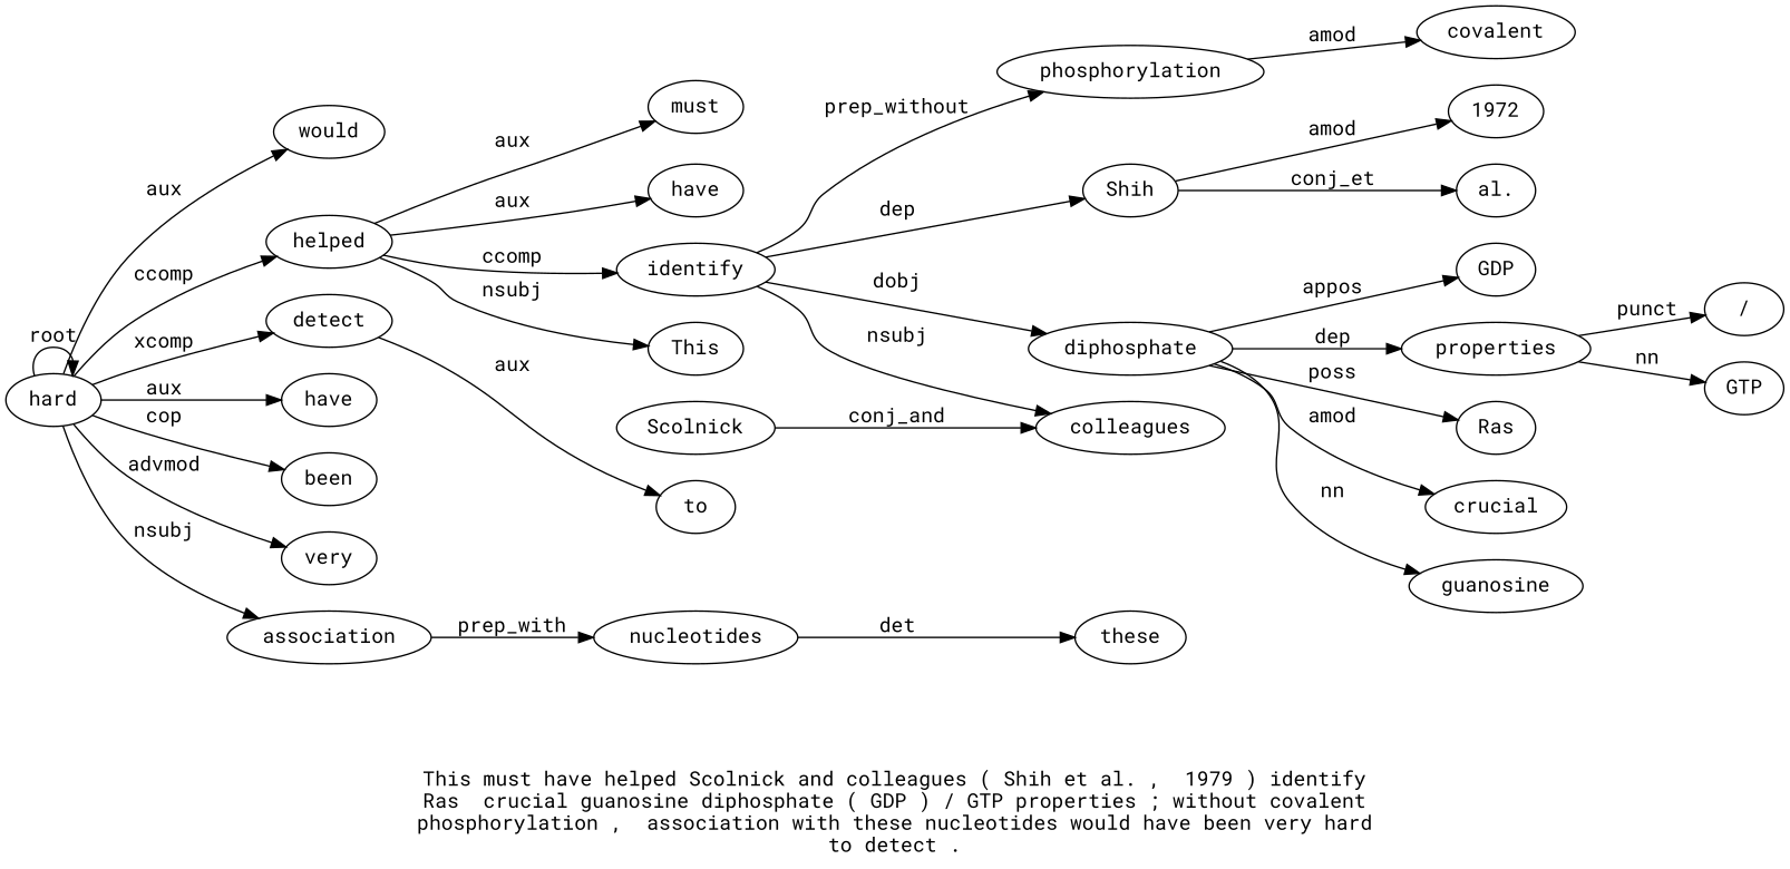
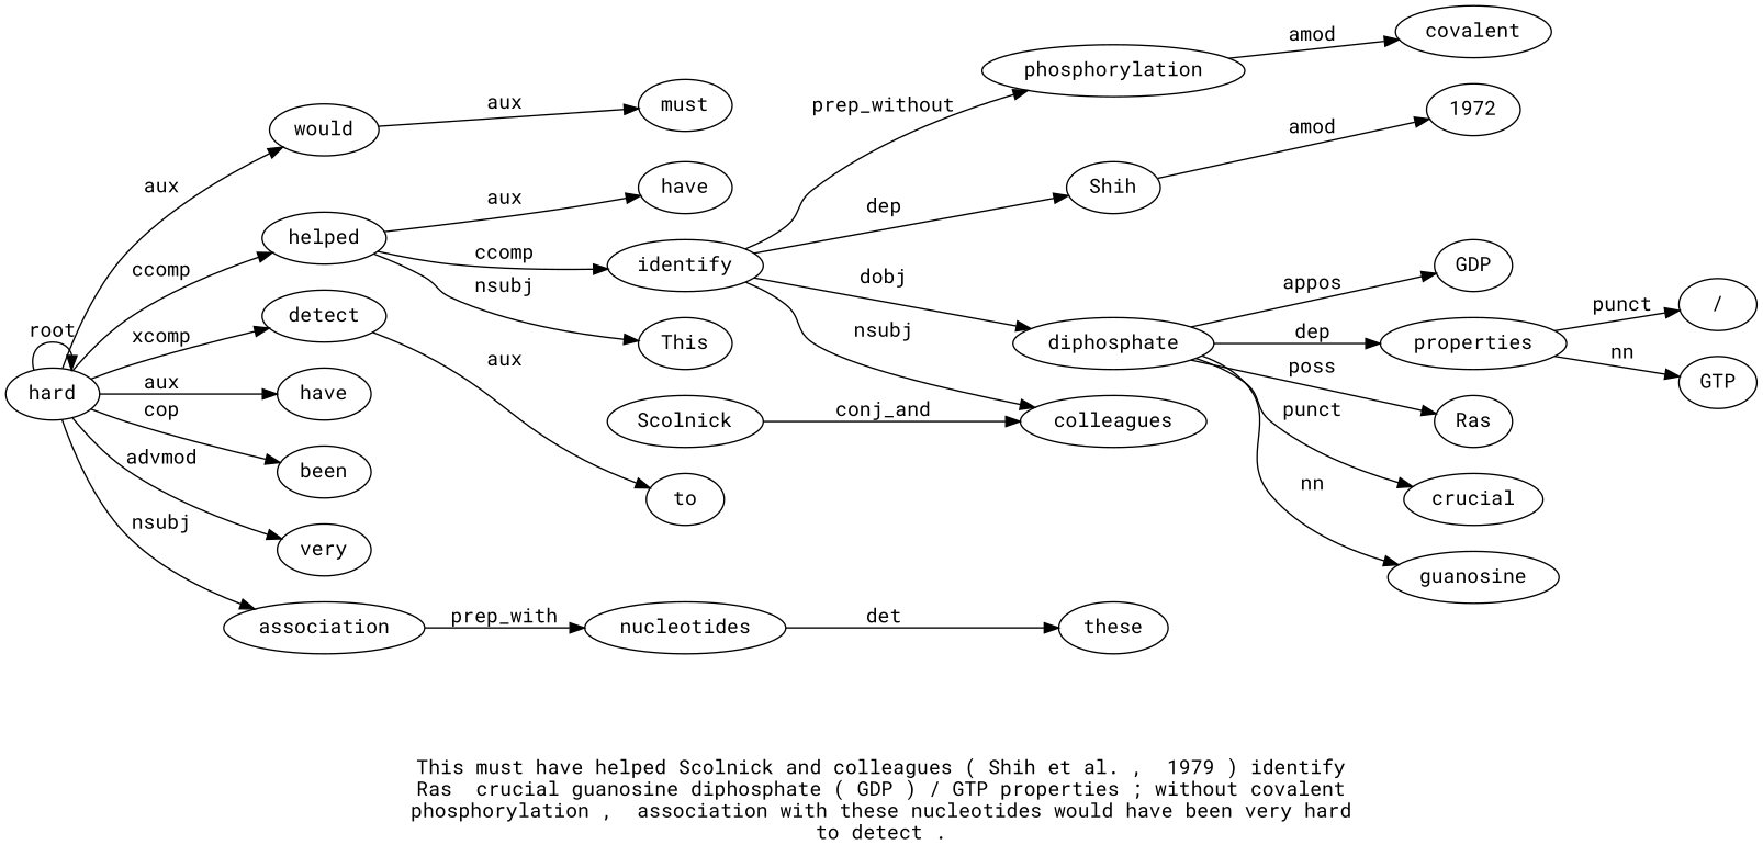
  digraph {
    fontname="Roboto Mono"
    label="This must have helped Scolnick and colleagues ( Shih et al. ,  1979 ) identify\nRas  crucial guanosine diphosphate ( GDP ) / GTP properties ; without covalent\nphosphorylation ,  association with these nucleotides would have been very hard\nto detect ."
    rankdir=LR
    node [fillcolor=white fontname="Roboto Mono" style=filled]
    edge [fontname="Roboto Mono"]
    n1 [label=helped]
    n2 [label=This]
    n3 [label=must]
    n4 [label=have]
    n5 [label=identify]
    n6 [label=Shih]
    n7 [label=diphosphate]
    n8 [label=phosphorylation]
    n9 [label=colleagues]
    n10 [label=hard]
    n11 [label=association]
    n12 [label=would]
    n13 [label=have]
    n14 [label=been]
    n15 [label=very]
    n16 [label=detect]
    n17 [label=nucleotides]
    n18 [label=to]
    n19 [label=Scolnick]
-   n20 [label="al."]
    n21 [label=1972]
    n22 [label=Ras]
    n23 [label=crucial]
    n24 [label=guanosine]
    n25 [label=GDP]
    n26 [label=properties]
    n27 [label=covalent]
    n28 [label="/"]
    n29 [label=GTP]
    n30 [label=these]
    n1 -> n2 [label=nsubj]
-   n1 -> n3 [label=aux]
+   n12 -> n3 [label=aux]
    n1 -> n4 [label=aux]
    n1 -> n5 [label=ccomp]
    n5 -> n6 [label=dep]
    n5 -> n7 [label=dobj]
    n5 -> n8 [label=prep_without]
    n5 -> n9 [label=nsubj]
-   n6 -> n20 [label=conj_et]
    n6 -> n21 [label=amod]
    n7 -> n22 [label=poss]
-   n7 -> n23 [label=amod]
+   n7 -> n23 [label=punct]
    n7 -> n24 [label=nn]
    n7 -> n25 [label=appos]
    n7 -> n26 [label=dep]
    n8 -> n27 [label=amod]
    n10 -> n1 [label=ccomp]
    n10 -> n10 [label=root]
    n10 -> n11 [label=nsubj]
    n10 -> n12 [label=aux]
    n10 -> n13 [label=aux]
    n10 -> n14 [label=cop]
    n10 -> n15 [label=advmod]
    n10 -> n16 [label=xcomp]
    n11 -> n17 [label=prep_with]
    n16 -> n18 [label=aux]
    n17 -> n30 [label=det]
    n19 -> n9 [label=conj_and]
    n26 -> n28 [label=punct]
    n26 -> n29 [label=nn]
  }
